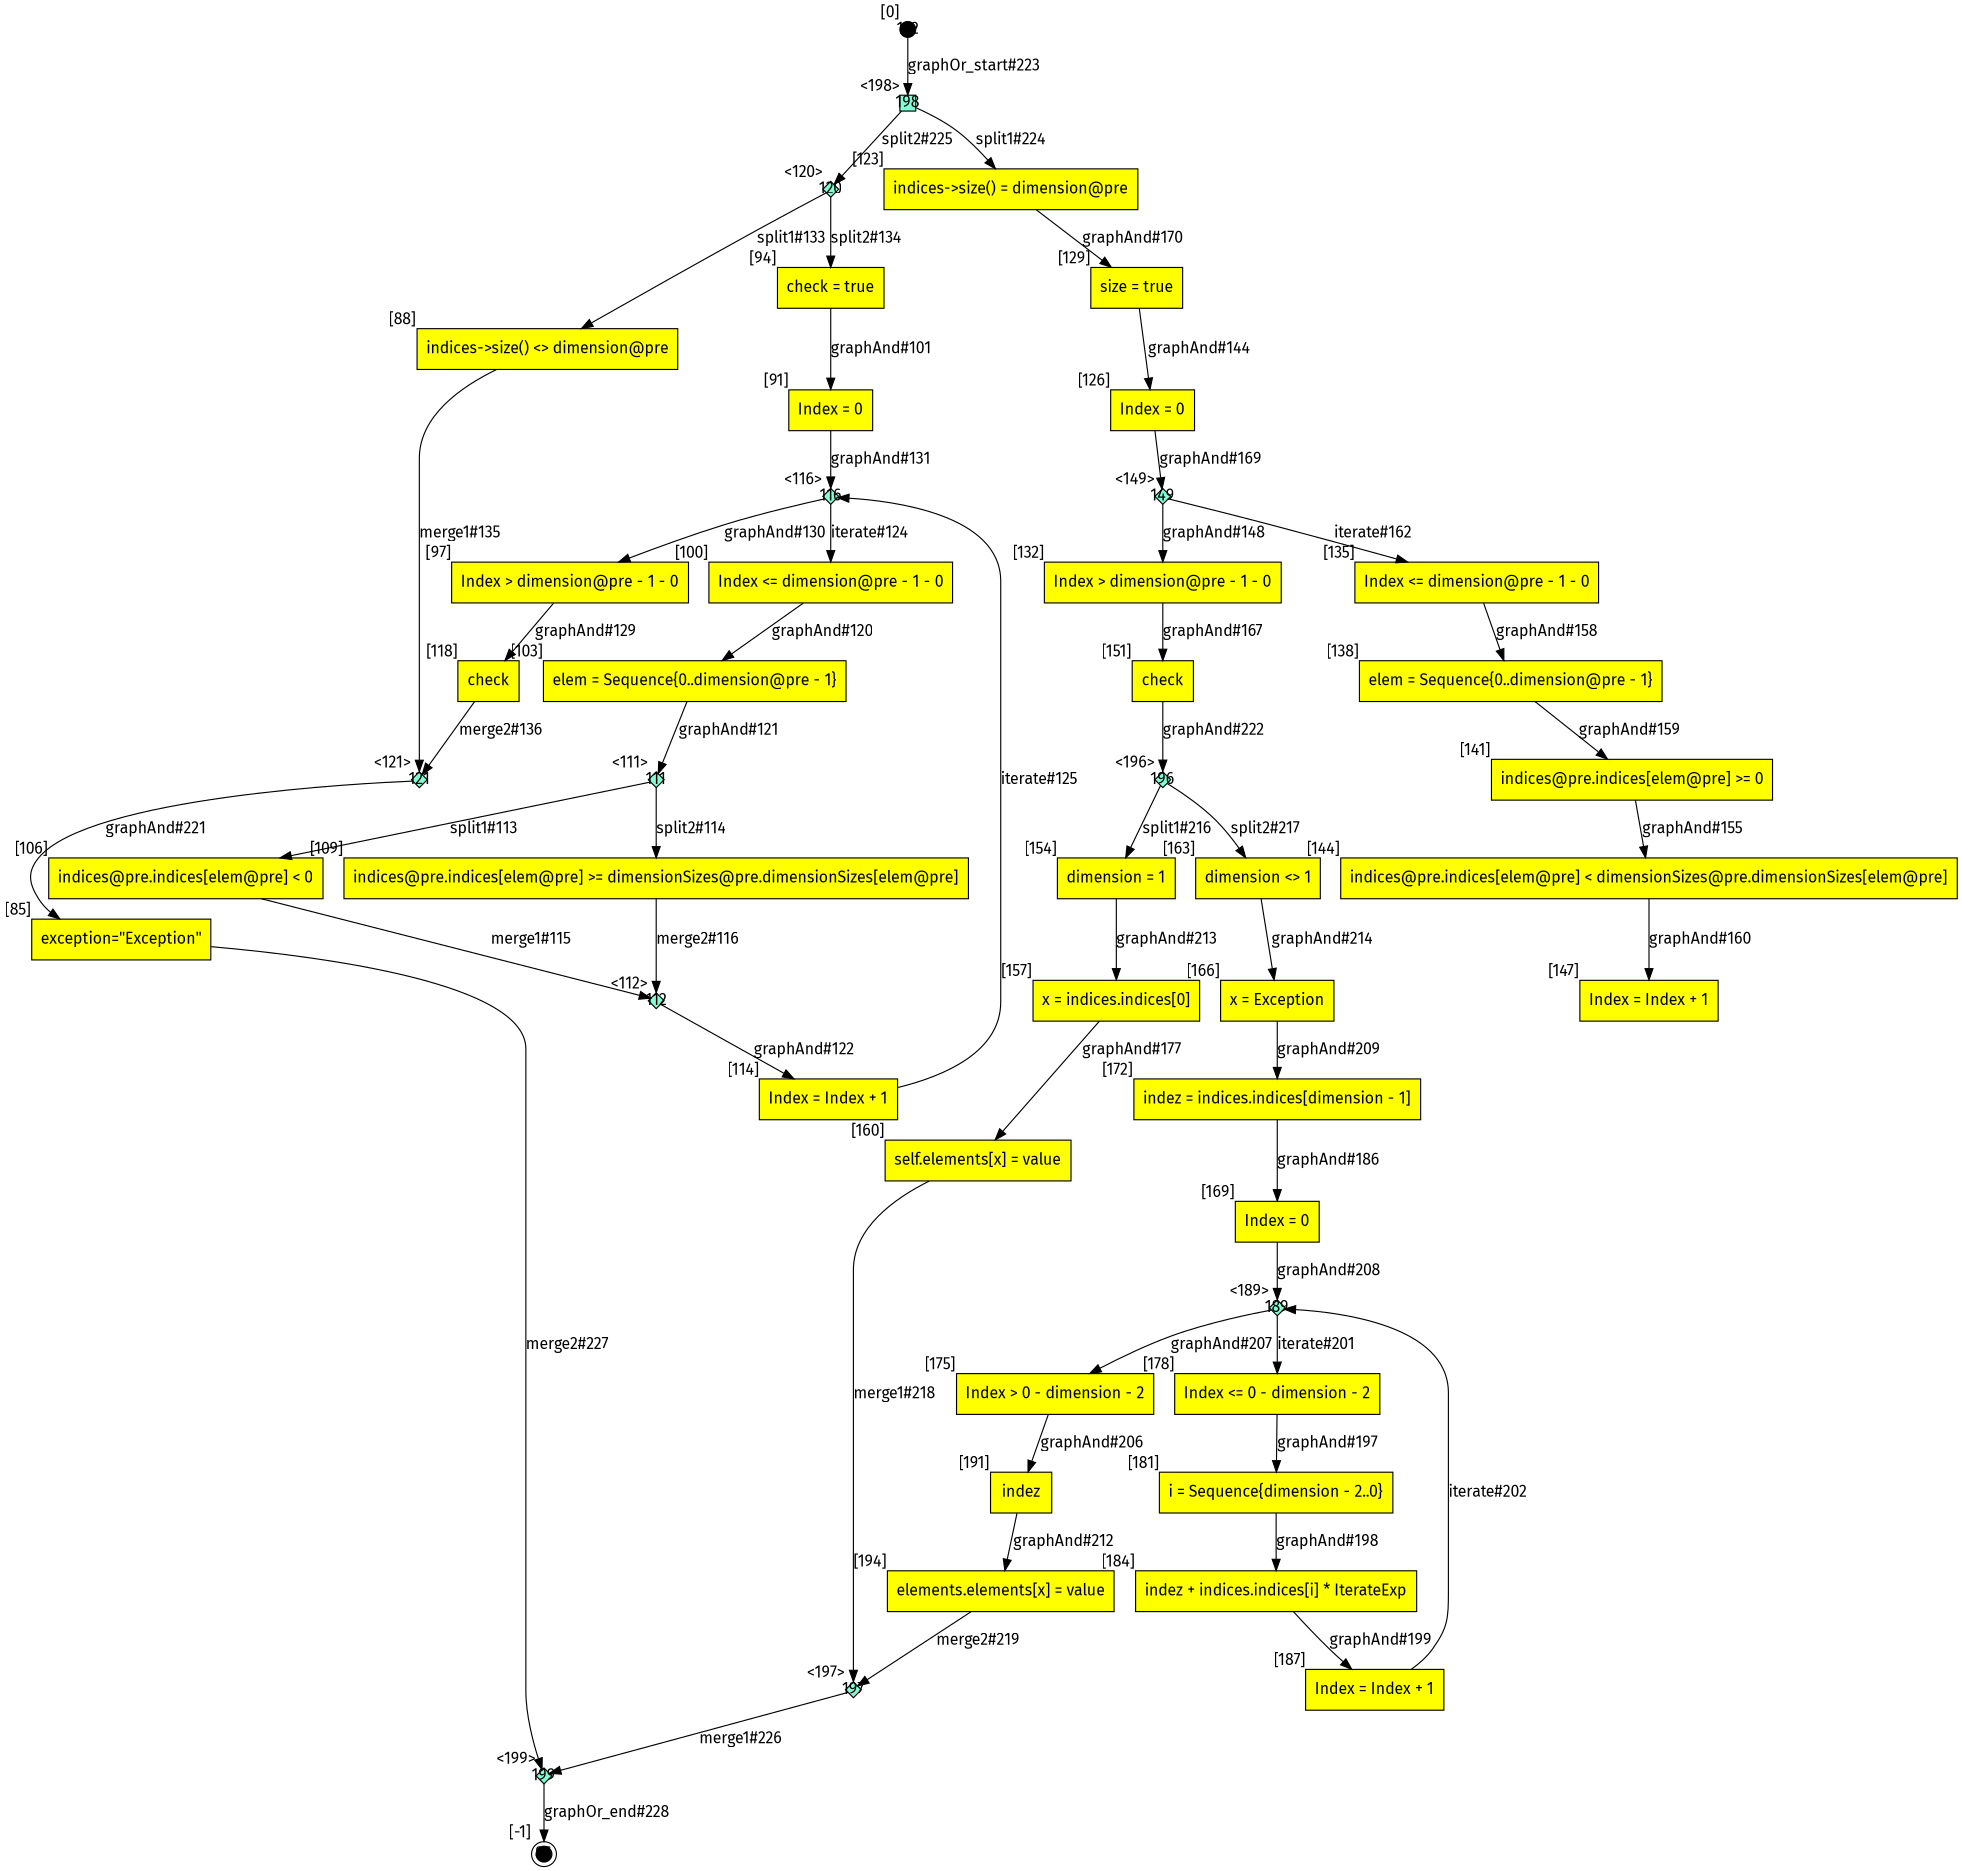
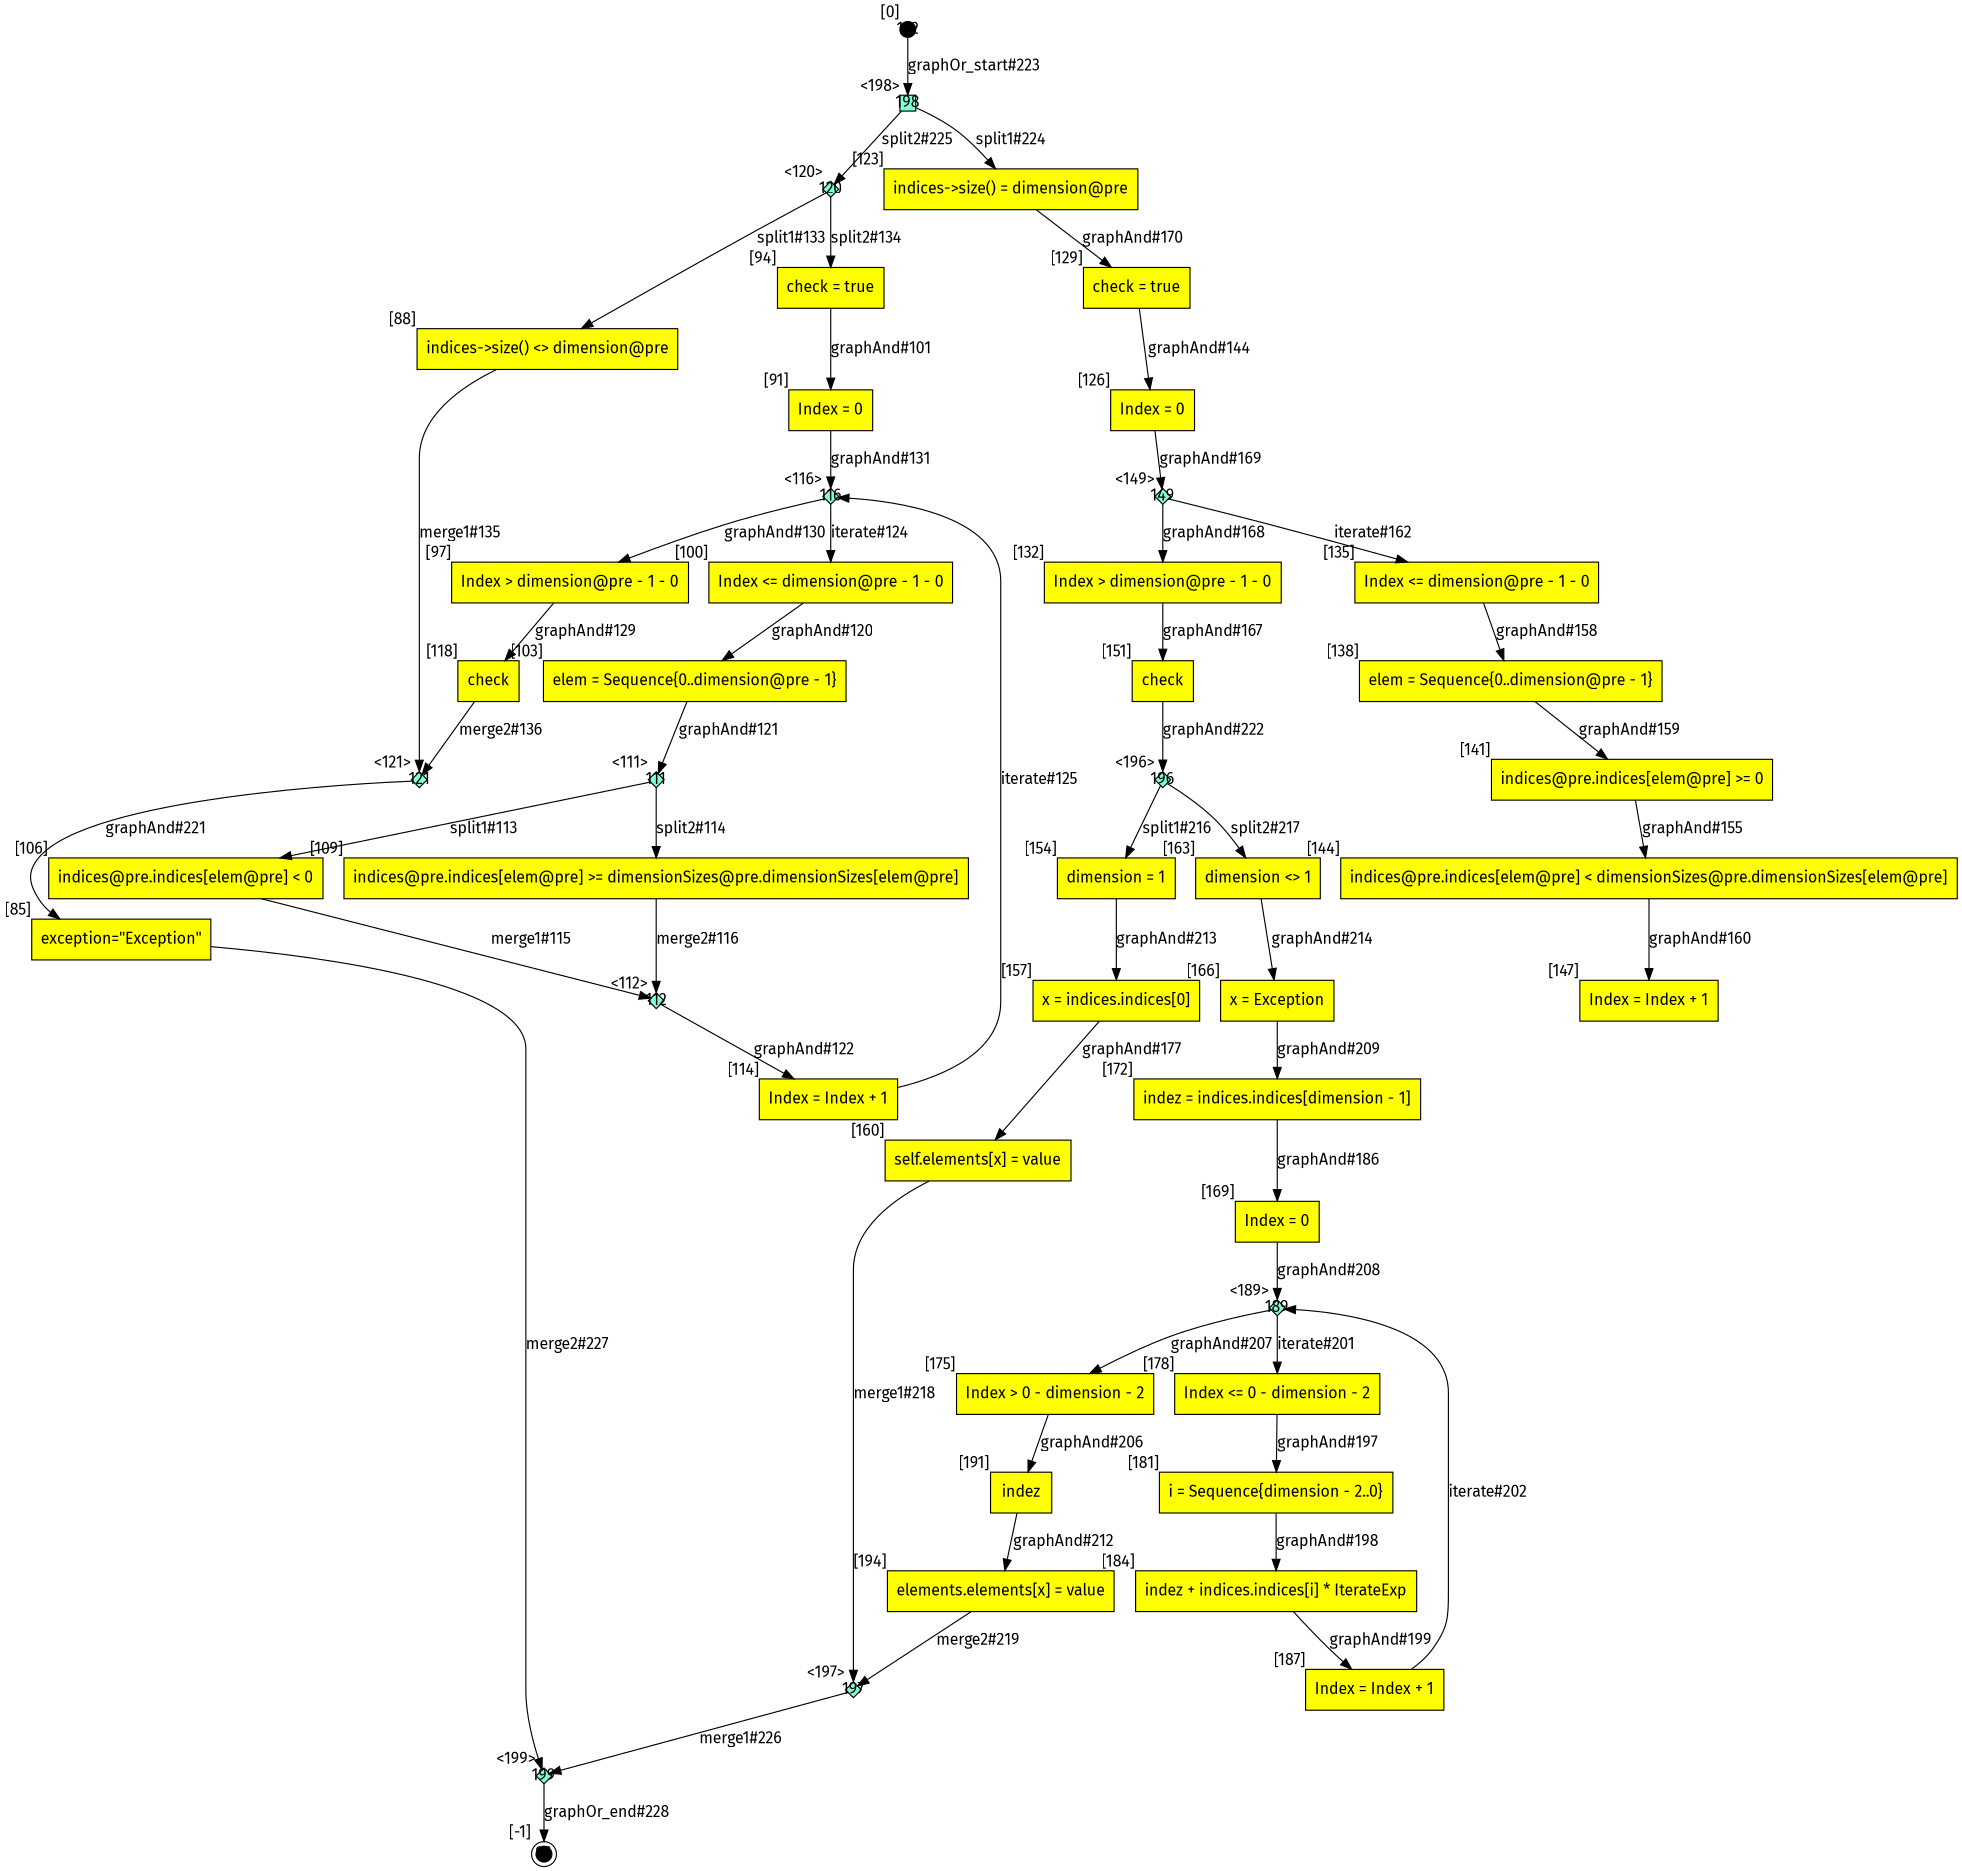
  digraph {
    fontname="Fira Sans"
    node [fillcolor=yellow fontname="Fira Sans" shape=box style=filled]
    edge [fontname="Fira Sans"]
-   n1 [label="size = true" xlabel="[129]"]
+   n1 [label="check = true" xlabel="[129]"]
    n2 [label="Index = 0" xlabel="[126]"]
    149 [fillcolor=aquamarine fixedsize=true height=.2 shape=diamond width=.2 xlabel="<149>"]
    n4 [label="Index > dimension@pre - 1 - 0" xlabel="[132]"]
    n5 [label=check xlabel="[151]"]
    196 [fillcolor=aquamarine fixedsize=true height=.2 shape=diamond width=.2 xlabel="<196>"]
    n7 [label="Index <= dimension@pre - 1 - 0" xlabel="[135]"]
    n8 [label="elem = Sequence{0..dimension@pre - 1}" xlabel="[138]"]
    n9 [label="indices@pre.indices[elem@pre] >= 0" xlabel="[141]"]
    n10 [label="indices@pre.indices[elem@pre] < dimensionSizes@pre.dimensionSizes[elem@pre]" xlabel="[144]"]
    n11 [label="Index = Index + 1" xlabel="[147]"]
    n12 [label="dimension = 1" xlabel="[154]"]
    n13 [label="dimension <> 1" xlabel="[163]"]
    n14 [label="x = indices.indices[0]" xlabel="[157]"]
    n15 [label="self.elements[x] = value" xlabel="[160]"]
    197 [fillcolor=aquamarine fixedsize=true height=.2 shape=diamond width=.2 xlabel="<197>"]
    199 [fillcolor=aquamarine fixedsize=true height=.2 shape=diamond width=.2 xlabel="<199>"]
    n18 [label="x = Exception" xlabel="[166]"]
    n19 [label="indez = indices.indices[dimension - 1]" xlabel="[172]"]
    n20 [label="Index = 0" xlabel="[169]"]
    189 [fillcolor=aquamarine fixedsize=true height=.2 shape=diamond width=.2 xlabel="<189>"]
    n22 [label="Index > 0 - dimension - 2" xlabel="[175]"]
    n23 [label="Index <= 0 - dimension - 2" xlabel="[178]"]
    n24 [label=indez xlabel="[191]"]
    n25 [label="elements.elements[x] = value" xlabel="[194]"]
    n26 [label="i = Sequence{dimension - 2..0}" xlabel="[181]"]
    n27 [label="indez + indices.indices[i] * IterateExp" xlabel="[184]"]
    n28 [label="Index = Index + 1" xlabel="[187]"]
    86 [fillcolor=black fixedsize=true height=.2 shape=doublecircle width=.2 xlabel="[-1]"]
    198 [fillcolor=aquamarine fixedsize=true height=.2 width=.2 xlabel="<198>"]
    120 [fillcolor=aquamarine fixedsize=true height=.2 shape=diamond width=.2 xlabel="<120>"]
    n32 [label="indices->size() = dimension@pre" xlabel="[123]"]
    n33 [label="indices->size() <> dimension@pre" xlabel="[88]"]
    n34 [label="check = true" xlabel="[94]"]
    n35 [label="exception=\"Exception\"" xlabel="[85]"]
    121 [fillcolor=aquamarine fixedsize=true height=.2 shape=diamond width=.2 xlabel="<121>"]
    n37 [label="Index = 0" xlabel="[91]"]
    116 [fillcolor=aquamarine fixedsize=true height=.2 shape=diamond width=.2 xlabel="<116>"]
    n39 [label="Index > dimension@pre - 1 - 0" xlabel="[97]"]
    n40 [label="Index <= dimension@pre - 1 - 0" xlabel="[100]"]
    n41 [label=check xlabel="[118]"]
    n42 [label="elem = Sequence{0..dimension@pre - 1}" xlabel="[103]"]
    111 [fillcolor=aquamarine fixedsize=true height=.2 shape=diamond width=.2 xlabel="<111>"]
    n44 [label="indices@pre.indices[elem@pre] < 0" xlabel="[106]"]
    n45 [label="indices@pre.indices[elem@pre] >= dimensionSizes@pre.dimensionSizes[elem@pre]" xlabel="[109]"]
    112 [fillcolor=aquamarine fixedsize=true height=.2 shape=diamond width=.2 xlabel="<112>"]
    n47 [label="Index = Index + 1" xlabel="[114]"]
    122 [fillcolor=black fixedsize=true height=.2 shape=circle width=.2 xlabel="[0]"]
    n1 -> n2 [label="graphAnd#144"]
    n2 -> 149 [label="graphAnd#169"]
-   149 -> n4 [label="graphAnd#148"]
+   149 -> n4 [label="graphAnd#168"]
    149 -> n7 [label="iterate#162"]
    n4 -> n5 [label="graphAnd#167"]
    n5 -> 196 [label="graphAnd#222"]
    196 -> n12 [label="split1#216"]
    196 -> n13 [label="split2#217"]
    n7 -> n8 [label="graphAnd#158"]
    n8 -> n9 [label="graphAnd#159"]
    n9 -> n10 [label="graphAnd#155"]
    n10 -> n11 [label="graphAnd#160"]
    n12 -> n14 [label="graphAnd#213"]
    n13 -> n18 [label="graphAnd#214"]
    n14 -> n15 [label="graphAnd#177"]
    n15 -> 197 [label="merge1#218"]
    197 -> 199 [label="merge1#226"]
    199 -> 86 [label="graphOr_end#228"]
    n18 -> n19 [label="graphAnd#209"]
    n19 -> n20 [label="graphAnd#186"]
    n20 -> 189 [label="graphAnd#208"]
    189 -> n22 [label="graphAnd#207"]
    189 -> n23 [label="iterate#201"]
    n22 -> n24 [label="graphAnd#206"]
    n23 -> n26 [label="graphAnd#197"]
    n24 -> n25 [label="graphAnd#212"]
    n25 -> 197 [label="merge2#219"]
    n26 -> n27 [label="graphAnd#198"]
    n27 -> n28 [label="graphAnd#199"]
    n28 -> 189 [label="iterate#202"]
    198 -> 120 [label="split2#225"]
    198 -> n32 [label="split1#224"]
    120 -> n33 [label="split1#133"]
    120 -> n34 [label="split2#134"]
    n32 -> n1 [label="graphAnd#170"]
    n33 -> 121 [label="merge1#135"]
    n34 -> n37 [label="graphAnd#101"]
    n35 -> 199 [label="merge2#227"]
    121 -> n35 [label="graphAnd#221"]
    n37 -> 116 [label="graphAnd#131"]
    116 -> n39 [label="graphAnd#130"]
    116 -> n40 [label="iterate#124"]
    n39 -> n41 [label="graphAnd#129"]
    n40 -> n42 [label="graphAnd#120"]
    n41 -> 121 [label="merge2#136"]
    n42 -> 111 [label="graphAnd#121"]
    111 -> n44 [label="split1#113"]
    111 -> n45 [label="split2#114"]
    n44 -> 112 [label="merge1#115"]
    n45 -> 112 [label="merge2#116"]
    112 -> n47 [label="graphAnd#122"]
    n47 -> 116 [label="iterate#125"]
    122 -> 198 [label="graphOr_start#223"]
  }
